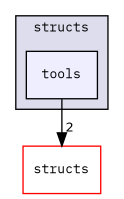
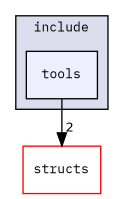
  digraph {
    compound=true
    fontname="IBM Plex Mono"
    node [fontname="IBM Plex Mono" fontsize=10 shape=box style=filled]
    n1 [fillcolor="#eeeeff" label=tools pencolor=black]
    n2 [color=red fillcolor=white label=structs]
    subgraph cluster_1 {
      bgcolor="#ddddee"
      fontsize=10
-     label=structs
+     label=include
      pencolor=black
      n1
    }
    n1 -> n2 [headlabel=2 labeldistance=1.5 labelfontname=Helvetica labelfontsize=10 fontname="IBM Plex Mono"]
  }
